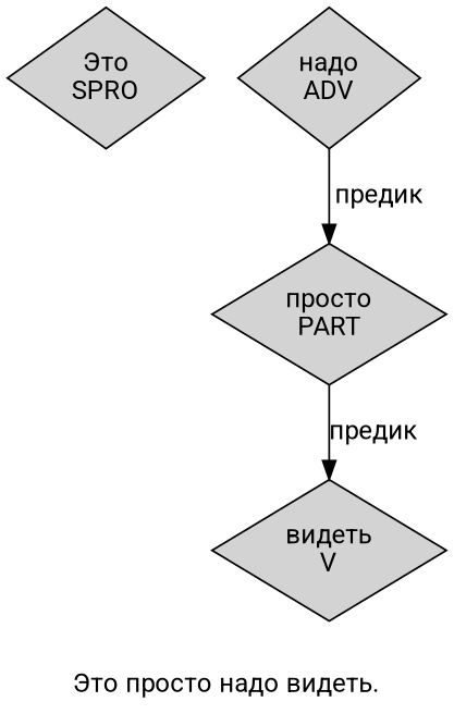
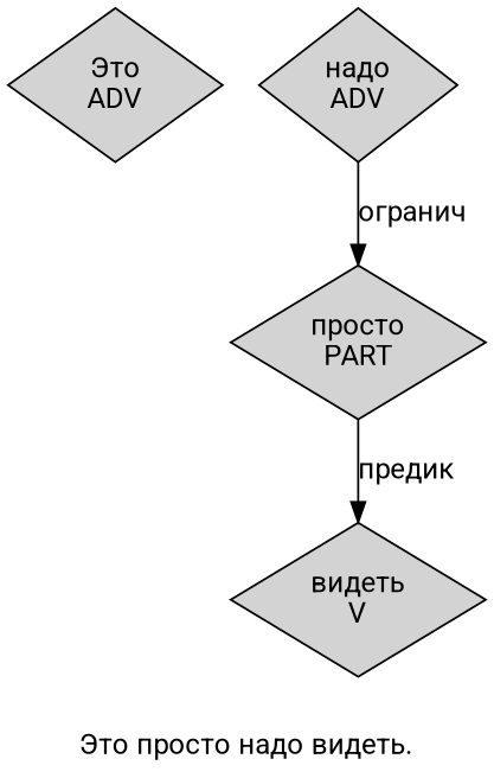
  digraph {
    fontname=Roboto
    label="Это просто надо видеть."
    node [fillcolor=lightgray fontname=Roboto penwidth=1 shape=diamond style=filled]
    edge [fontname=Roboto style=solid]
-   n1 [label="Это\nSPRO"]
+   n1 [label="Это\nADV"]
    n2 [label="просто\nPART"]
    n3 [label="видеть\nV"]
    n4 [label="надо\nADV"]
    n2 -> n3 [label="предик"]
-   n4 -> n2 [label="предик"]
+   n4 -> n2 [label="огранич"]
  }
